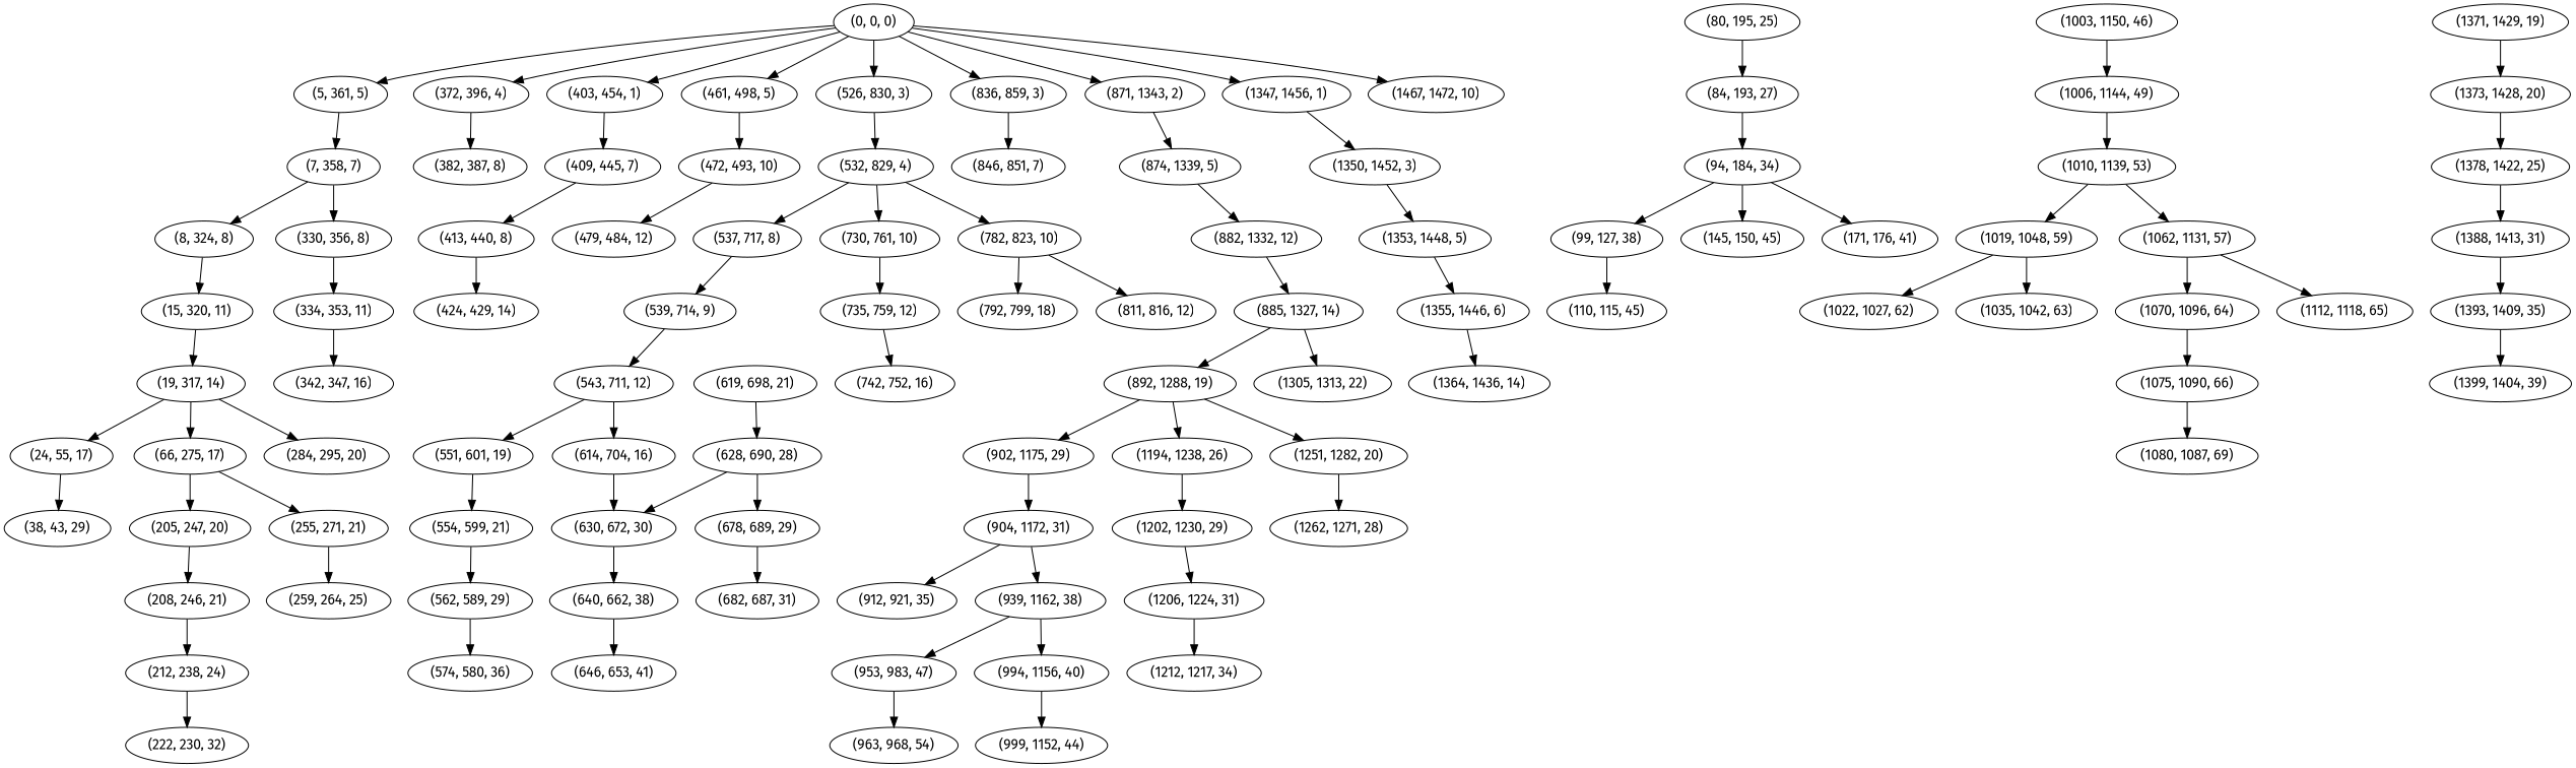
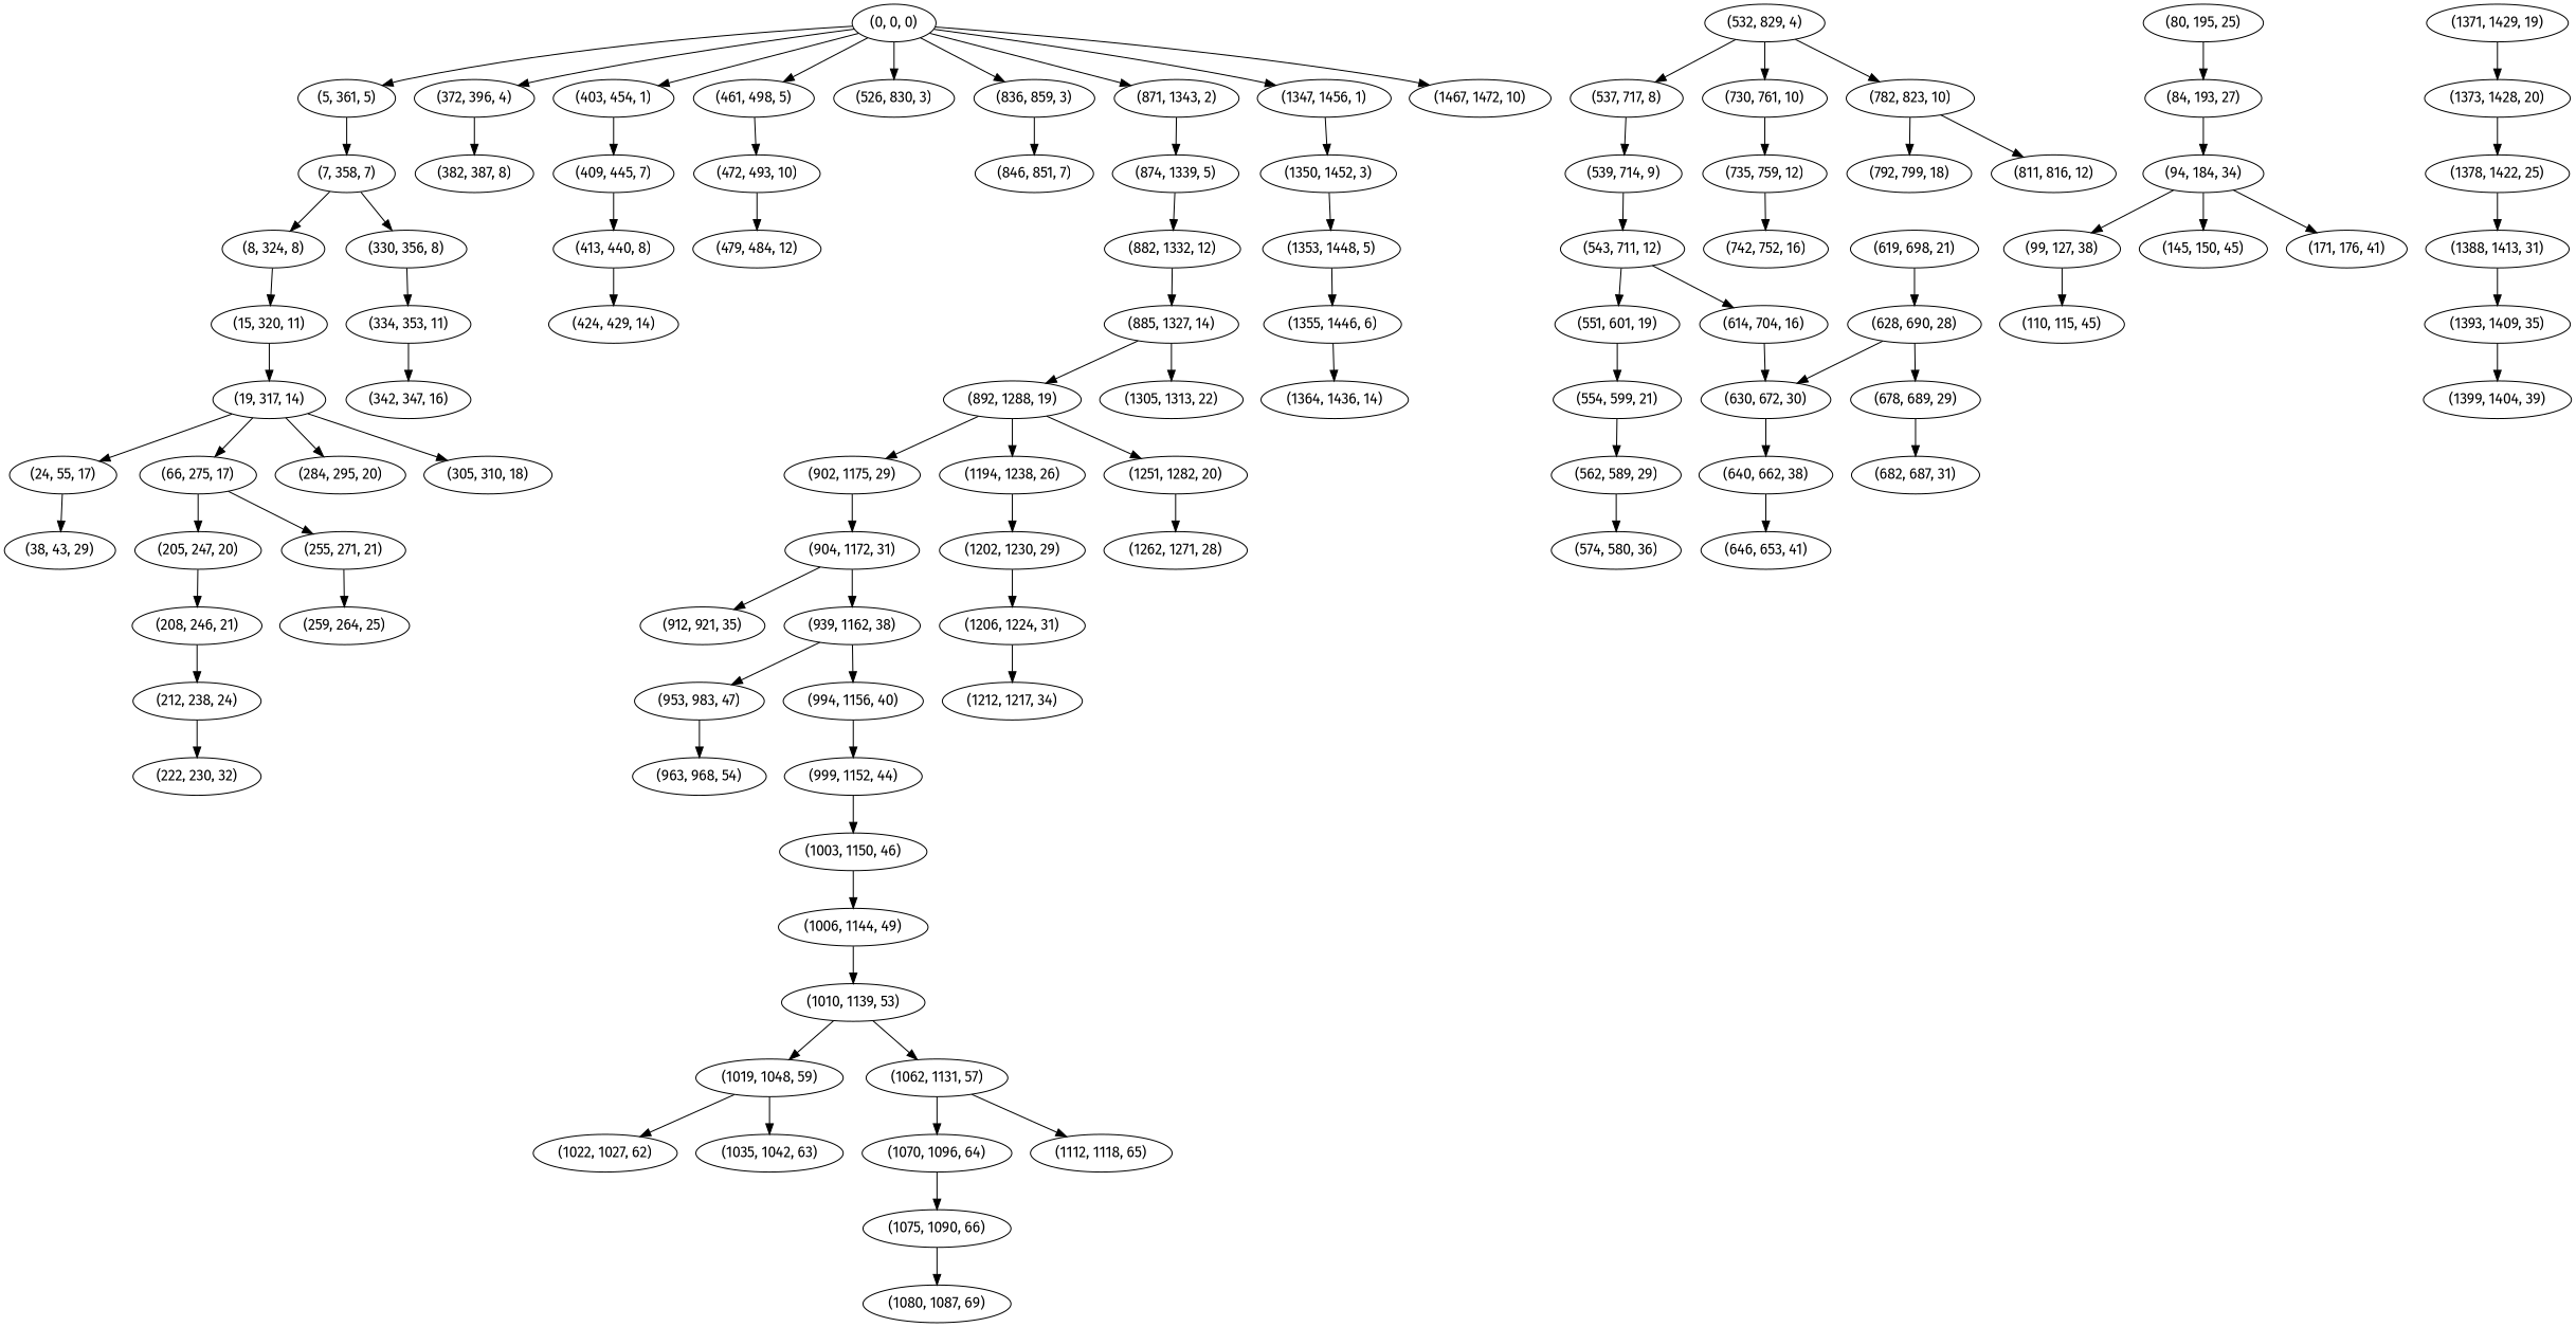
  digraph {
    fontname="Fira Sans"
    node [fontname="Fira Sans"]
    edge [fontname="Fira Sans"]
    "(0, 0, 0)"
    "(5, 361, 5)"
    "(372, 396, 4)"
    "(403, 454, 1)"
    "(461, 498, 5)"
    "(526, 830, 3)"
    "(836, 859, 3)"
    "(871, 1343, 2)"
    "(1347, 1456, 1)"
    "(1467, 1472, 10)"
    "(7, 358, 7)"
    "(382, 387, 8)"
    "(409, 445, 7)"
    "(472, 493, 10)"
    "(532, 829, 4)"
    "(846, 851, 7)"
    "(874, 1339, 5)"
    "(1350, 1452, 3)"
    "(8, 324, 8)"
    "(330, 356, 8)"
    "(15, 320, 11)"
    "(334, 353, 11)"
    "(19, 317, 14)"
    "(24, 55, 17)"
    "(66, 275, 17)"
    "(284, 295, 20)"
+   "(305, 310, 18)"
    "(38, 43, 29)"
    "(205, 247, 20)"
    "(255, 271, 21)"
    "(80, 195, 25)"
    "(84, 193, 27)"
    "(208, 246, 21)"
    "(259, 264, 25)"
    "(94, 184, 34)"
    "(99, 127, 38)"
    "(145, 150, 45)"
    "(171, 176, 41)"
    "(110, 115, 45)"
    "(212, 238, 24)"
    "(222, 230, 32)"
    "(342, 347, 16)"
    "(413, 440, 8)"
    "(424, 429, 14)"
    "(479, 484, 12)"
    "(537, 717, 8)"
    "(730, 761, 10)"
    "(782, 823, 10)"
    "(539, 714, 9)"
    "(735, 759, 12)"
    "(792, 799, 18)"
    "(811, 816, 12)"
    "(543, 711, 12)"
    "(551, 601, 19)"
    "(614, 704, 16)"
    "(554, 599, 21)"
    "(630, 672, 30)"
    "(562, 589, 29)"
    "(574, 580, 36)"
    "(619, 698, 21)"
    "(628, 690, 28)"
    "(678, 689, 29)"
    "(640, 662, 38)"
    "(682, 687, 31)"
    "(646, 653, 41)"
    "(742, 752, 16)"
    "(882, 1332, 12)"
    "(885, 1327, 14)"
    "(892, 1288, 19)"
    "(1305, 1313, 22)"
    "(902, 1175, 29)"
    "(1194, 1238, 26)"
    "(1251, 1282, 20)"
    "(904, 1172, 31)"
    "(1202, 1230, 29)"
    "(1262, 1271, 28)"
    "(912, 921, 35)"
    "(939, 1162, 38)"
    "(953, 983, 47)"
    "(994, 1156, 40)"
    "(963, 968, 54)"
    "(999, 1152, 44)"
    "(1003, 1150, 46)"
    "(1006, 1144, 49)"
    "(1010, 1139, 53)"
    "(1019, 1048, 59)"
    "(1062, 1131, 57)"
    "(1022, 1027, 62)"
    "(1035, 1042, 63)"
    "(1070, 1096, 64)"
    "(1112, 1118, 65)"
    "(1075, 1090, 66)"
    "(1080, 1087, 69)"
    "(1206, 1224, 31)"
    "(1212, 1217, 34)"
    "(1353, 1448, 5)"
    "(1355, 1446, 6)"
    "(1364, 1436, 14)"
    "(1371, 1429, 19)"
    "(1373, 1428, 20)"
    "(1378, 1422, 25)"
    "(1388, 1413, 31)"
    "(1393, 1409, 35)"
    "(1399, 1404, 39)"
    "(0, 0, 0)" -> "(5, 361, 5)"
    "(0, 0, 0)" -> "(372, 396, 4)"
    "(0, 0, 0)" -> "(403, 454, 1)"
    "(0, 0, 0)" -> "(461, 498, 5)"
    "(0, 0, 0)" -> "(526, 830, 3)"
    "(0, 0, 0)" -> "(836, 859, 3)"
    "(0, 0, 0)" -> "(871, 1343, 2)"
    "(0, 0, 0)" -> "(1347, 1456, 1)"
    "(0, 0, 0)" -> "(1467, 1472, 10)"
    "(5, 361, 5)" -> "(7, 358, 7)"
    "(372, 396, 4)" -> "(382, 387, 8)"
    "(403, 454, 1)" -> "(409, 445, 7)"
    "(461, 498, 5)" -> "(472, 493, 10)"
-   "(526, 830, 3)" -> "(532, 829, 4)"
    "(836, 859, 3)" -> "(846, 851, 7)"
    "(871, 1343, 2)" -> "(874, 1339, 5)"
    "(1347, 1456, 1)" -> "(1350, 1452, 3)"
    "(7, 358, 7)" -> "(8, 324, 8)"
    "(7, 358, 7)" -> "(330, 356, 8)"
    "(409, 445, 7)" -> "(413, 440, 8)"
    "(472, 493, 10)" -> "(479, 484, 12)"
    "(532, 829, 4)" -> "(537, 717, 8)"
    "(532, 829, 4)" -> "(730, 761, 10)"
    "(532, 829, 4)" -> "(782, 823, 10)"
    "(874, 1339, 5)" -> "(882, 1332, 12)"
    "(1350, 1452, 3)" -> "(1353, 1448, 5)"
    "(8, 324, 8)" -> "(15, 320, 11)"
    "(330, 356, 8)" -> "(334, 353, 11)"
    "(15, 320, 11)" -> "(19, 317, 14)"
    "(334, 353, 11)" -> "(342, 347, 16)"
    "(19, 317, 14)" -> "(24, 55, 17)"
    "(19, 317, 14)" -> "(66, 275, 17)"
    "(19, 317, 14)" -> "(284, 295, 20)"
+   "(19, 317, 14)" -> "(305, 310, 18)"
    "(24, 55, 17)" -> "(38, 43, 29)"
    "(66, 275, 17)" -> "(205, 247, 20)"
    "(66, 275, 17)" -> "(255, 271, 21)"
    "(205, 247, 20)" -> "(208, 246, 21)"
    "(255, 271, 21)" -> "(259, 264, 25)"
    "(80, 195, 25)" -> "(84, 193, 27)"
    "(84, 193, 27)" -> "(94, 184, 34)"
    "(208, 246, 21)" -> "(212, 238, 24)"
    "(94, 184, 34)" -> "(99, 127, 38)"
    "(94, 184, 34)" -> "(145, 150, 45)"
    "(94, 184, 34)" -> "(171, 176, 41)"
    "(99, 127, 38)" -> "(110, 115, 45)"
    "(212, 238, 24)" -> "(222, 230, 32)"
    "(413, 440, 8)" -> "(424, 429, 14)"
    "(537, 717, 8)" -> "(539, 714, 9)"
    "(730, 761, 10)" -> "(735, 759, 12)"
    "(782, 823, 10)" -> "(792, 799, 18)"
    "(782, 823, 10)" -> "(811, 816, 12)"
    "(539, 714, 9)" -> "(543, 711, 12)"
    "(735, 759, 12)" -> "(742, 752, 16)"
    "(543, 711, 12)" -> "(551, 601, 19)"
    "(543, 711, 12)" -> "(614, 704, 16)"
    "(551, 601, 19)" -> "(554, 599, 21)"
    "(614, 704, 16)" -> "(630, 672, 30)"
    "(554, 599, 21)" -> "(562, 589, 29)"
    "(630, 672, 30)" -> "(640, 662, 38)"
    "(562, 589, 29)" -> "(574, 580, 36)"
    "(619, 698, 21)" -> "(628, 690, 28)"
    "(628, 690, 28)" -> "(630, 672, 30)"
    "(628, 690, 28)" -> "(678, 689, 29)"
    "(678, 689, 29)" -> "(682, 687, 31)"
    "(640, 662, 38)" -> "(646, 653, 41)"
    "(882, 1332, 12)" -> "(885, 1327, 14)"
    "(885, 1327, 14)" -> "(892, 1288, 19)"
    "(885, 1327, 14)" -> "(1305, 1313, 22)"
    "(892, 1288, 19)" -> "(902, 1175, 29)"
    "(892, 1288, 19)" -> "(1194, 1238, 26)"
    "(892, 1288, 19)" -> "(1251, 1282, 20)"
    "(902, 1175, 29)" -> "(904, 1172, 31)"
    "(1194, 1238, 26)" -> "(1202, 1230, 29)"
    "(1251, 1282, 20)" -> "(1262, 1271, 28)"
    "(904, 1172, 31)" -> "(912, 921, 35)"
    "(904, 1172, 31)" -> "(939, 1162, 38)"
    "(1202, 1230, 29)" -> "(1206, 1224, 31)"
    "(939, 1162, 38)" -> "(953, 983, 47)"
    "(939, 1162, 38)" -> "(994, 1156, 40)"
    "(953, 983, 47)" -> "(963, 968, 54)"
    "(994, 1156, 40)" -> "(999, 1152, 44)"
+   "(999, 1152, 44)" -> "(1003, 1150, 46)"
    "(1003, 1150, 46)" -> "(1006, 1144, 49)"
    "(1006, 1144, 49)" -> "(1010, 1139, 53)"
    "(1010, 1139, 53)" -> "(1019, 1048, 59)"
    "(1010, 1139, 53)" -> "(1062, 1131, 57)"
    "(1019, 1048, 59)" -> "(1022, 1027, 62)"
    "(1019, 1048, 59)" -> "(1035, 1042, 63)"
    "(1062, 1131, 57)" -> "(1070, 1096, 64)"
    "(1062, 1131, 57)" -> "(1112, 1118, 65)"
    "(1070, 1096, 64)" -> "(1075, 1090, 66)"
    "(1075, 1090, 66)" -> "(1080, 1087, 69)"
    "(1206, 1224, 31)" -> "(1212, 1217, 34)"
    "(1353, 1448, 5)" -> "(1355, 1446, 6)"
    "(1355, 1446, 6)" -> "(1364, 1436, 14)"
    "(1371, 1429, 19)" -> "(1373, 1428, 20)"
    "(1373, 1428, 20)" -> "(1378, 1422, 25)"
    "(1378, 1422, 25)" -> "(1388, 1413, 31)"
    "(1388, 1413, 31)" -> "(1393, 1409, 35)"
    "(1393, 1409, 35)" -> "(1399, 1404, 39)"
  }
